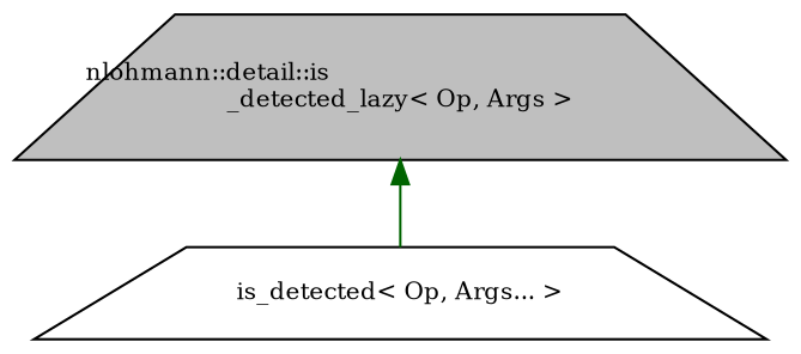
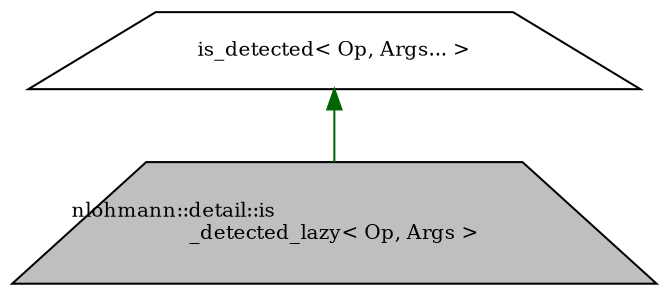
  digraph {
    fontname="DejaVu Serif"
    node [color=black fontname="DejaVu Serif" fontsize=10 shape=trapezium style=filled]
    n1 [fillcolor=grey75 fontcolor=black height=0.2 label="nlohmann::detail::is\l_detected_lazy\< Op, Args \>" width=0.4]
    n2 [fillcolor=white height=0.2 label="is_detected\< Op, Args... \>" width=0.4]
-   n1 -> n2 [color=darkgreen dir=back fontname="DejaVu Serif" fontsize=10 labelfontname=Helvetica labelfontsize=10 style=solid]
+   n2 -> n1 [color=darkgreen dir=back fontname="DejaVu Serif" fontsize=10 labelfontname=Helvetica labelfontsize=10 style=solid]
  }
